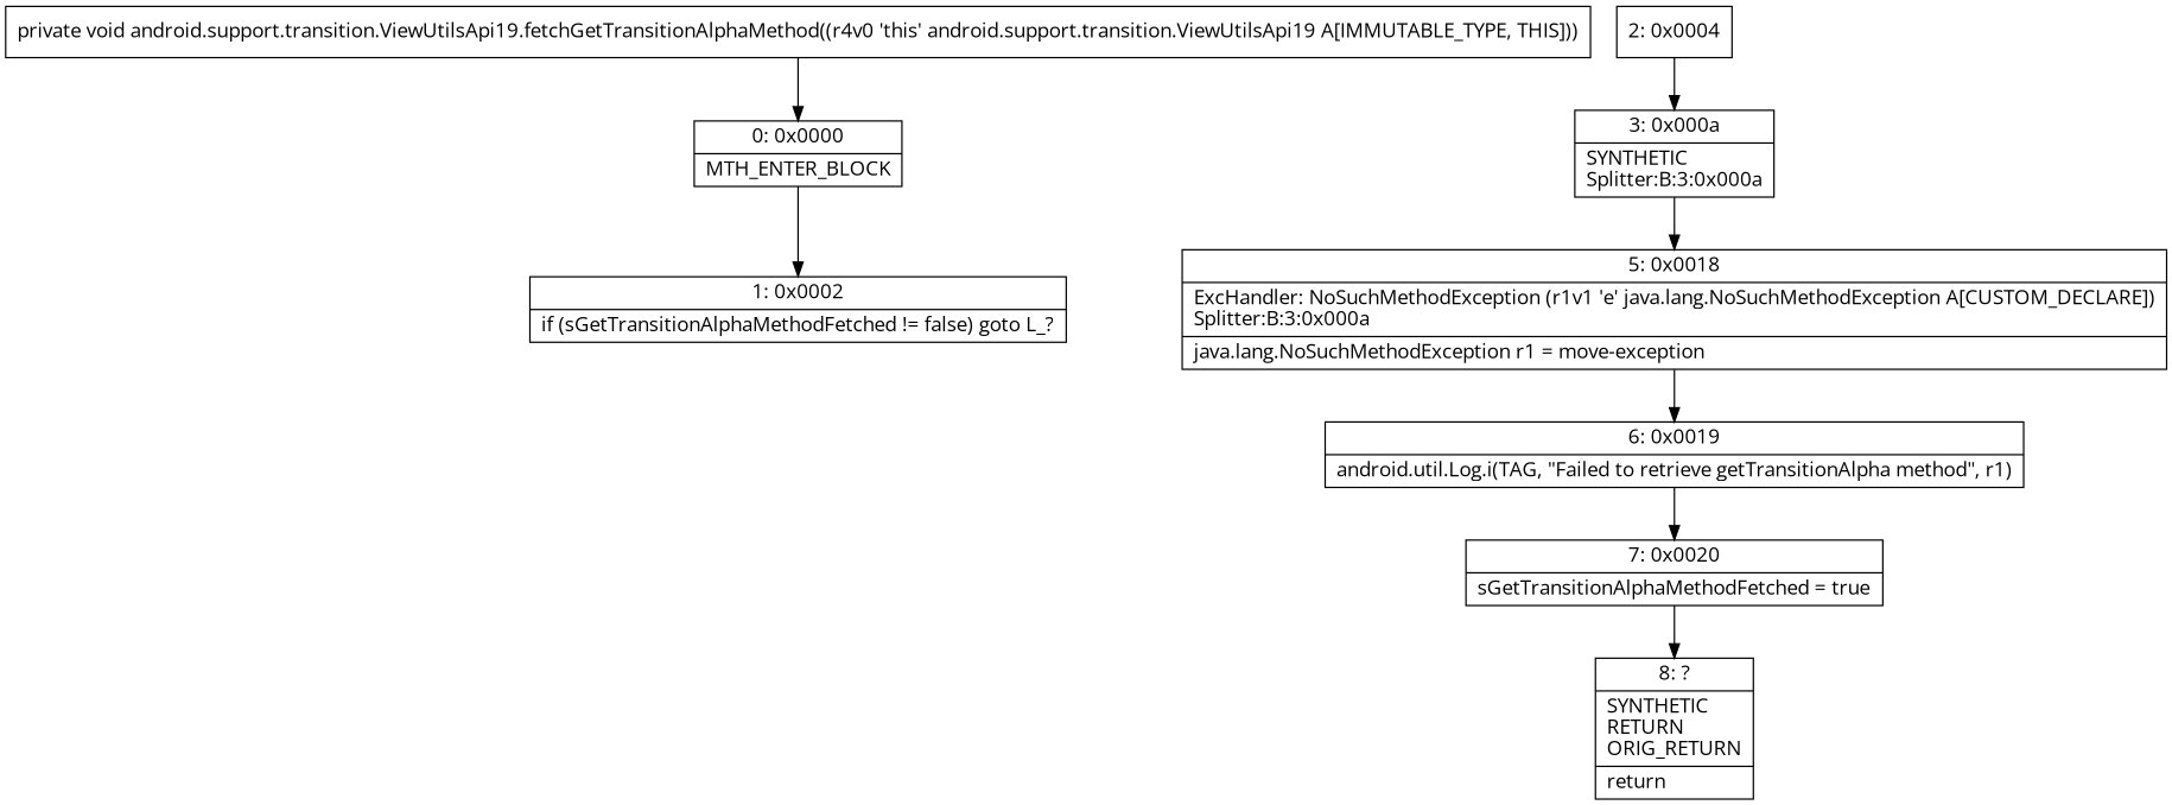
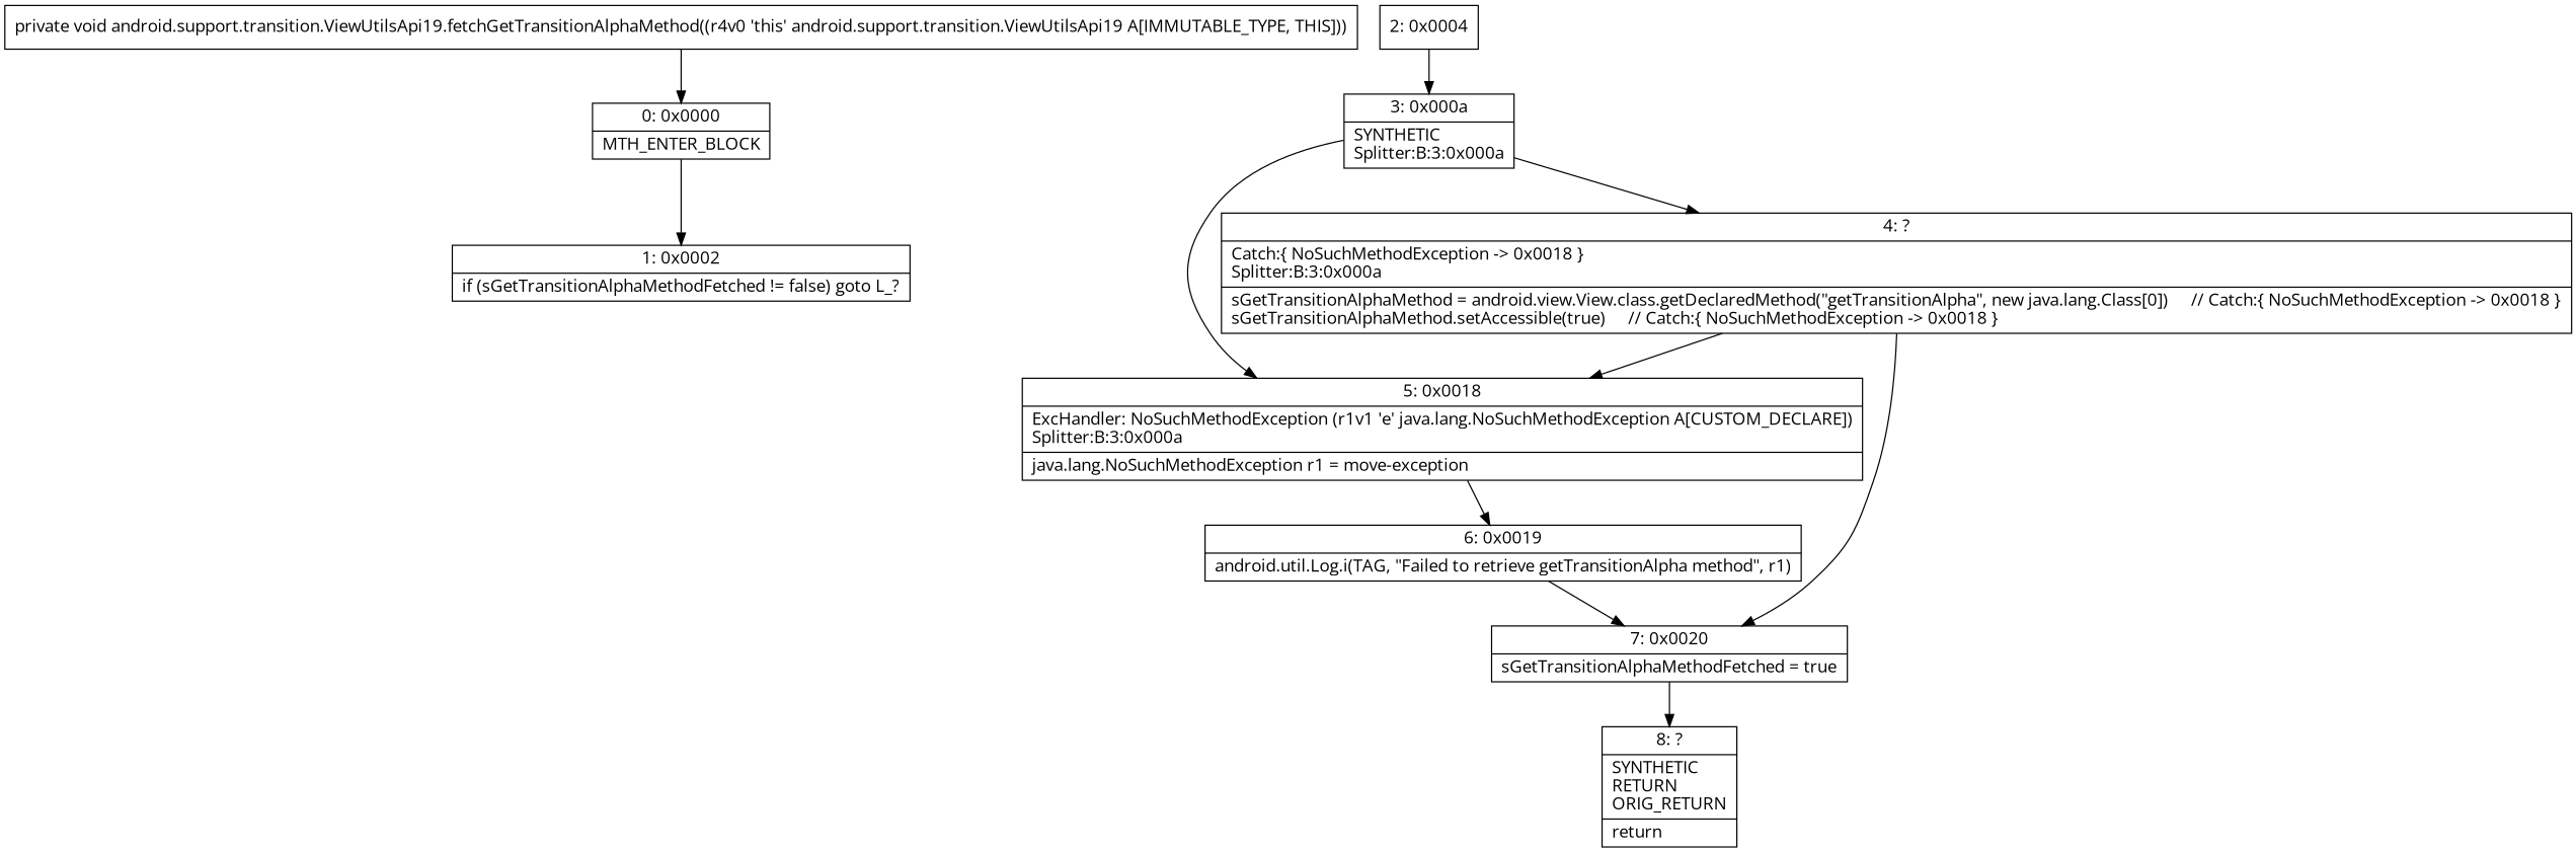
  digraph {
    fontname="Open Sans"
    node [fontname="Open Sans" shape=record]
    edge [fontname="Open Sans"]
    n1 [label="{0\:\ 0x0000|MTH_ENTER_BLOCK\l}"]
    n2 [label="{1\:\ 0x0002|if (sGetTransitionAlphaMethodFetched != false) goto L_?\l}"]
    n3 [label="{2\:\ 0x0004}"]
    n4 [label="{3\:\ 0x000a|SYNTHETIC\lSplitter:B:3:0x000a\l}"]
+   n5 [label="{4\:\ ?|Catch:\{ NoSuchMethodException \-\> 0x0018 \}\lSplitter:B:3:0x000a\l|sGetTransitionAlphaMethod = android.view.View.class.getDeclaredMethod(\"getTransitionAlpha\", new java.lang.Class[0])     \/\/ Catch:\{ NoSuchMethodException \-\> 0x0018 \}\lsGetTransitionAlphaMethod.setAccessible(true)     \/\/ Catch:\{ NoSuchMethodException \-\> 0x0018 \}\l}"]
    n6 [label="{5\:\ 0x0018|ExcHandler: NoSuchMethodException (r1v1 'e' java.lang.NoSuchMethodException A[CUSTOM_DECLARE])\lSplitter:B:3:0x000a\l|java.lang.NoSuchMethodException r1 = move\-exception\l}"]
    n7 [label="{7\:\ 0x0020|sGetTransitionAlphaMethodFetched = true\l}"]
    n8 [label="{6\:\ 0x0019|android.util.Log.i(TAG, \"Failed to retrieve getTransitionAlpha method\", r1)\l}"]
    n9 [label="{8\:\ ?|SYNTHETIC\lRETURN\lORIG_RETURN\l|return\l}"]
    n10 [label="{private void android.support.transition.ViewUtilsApi19.fetchGetTransitionAlphaMethod((r4v0 'this' android.support.transition.ViewUtilsApi19 A[IMMUTABLE_TYPE, THIS])) }"]
    n1 -> n2
    n3 -> n4
+   n4 -> n5
    n4 -> n6
+   n5 -> n6
+   n5 -> n7
    n6 -> n8
    n7 -> n9
    n8 -> n7
    n10 -> n1
  }
